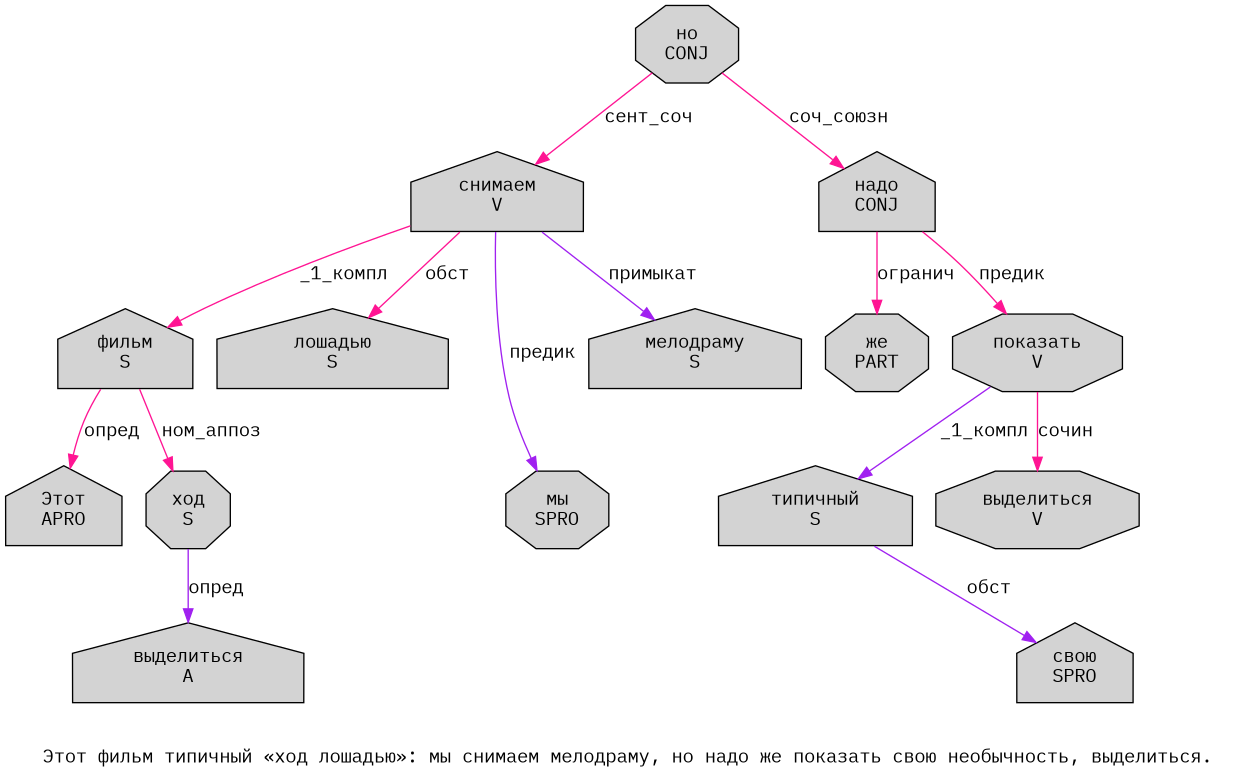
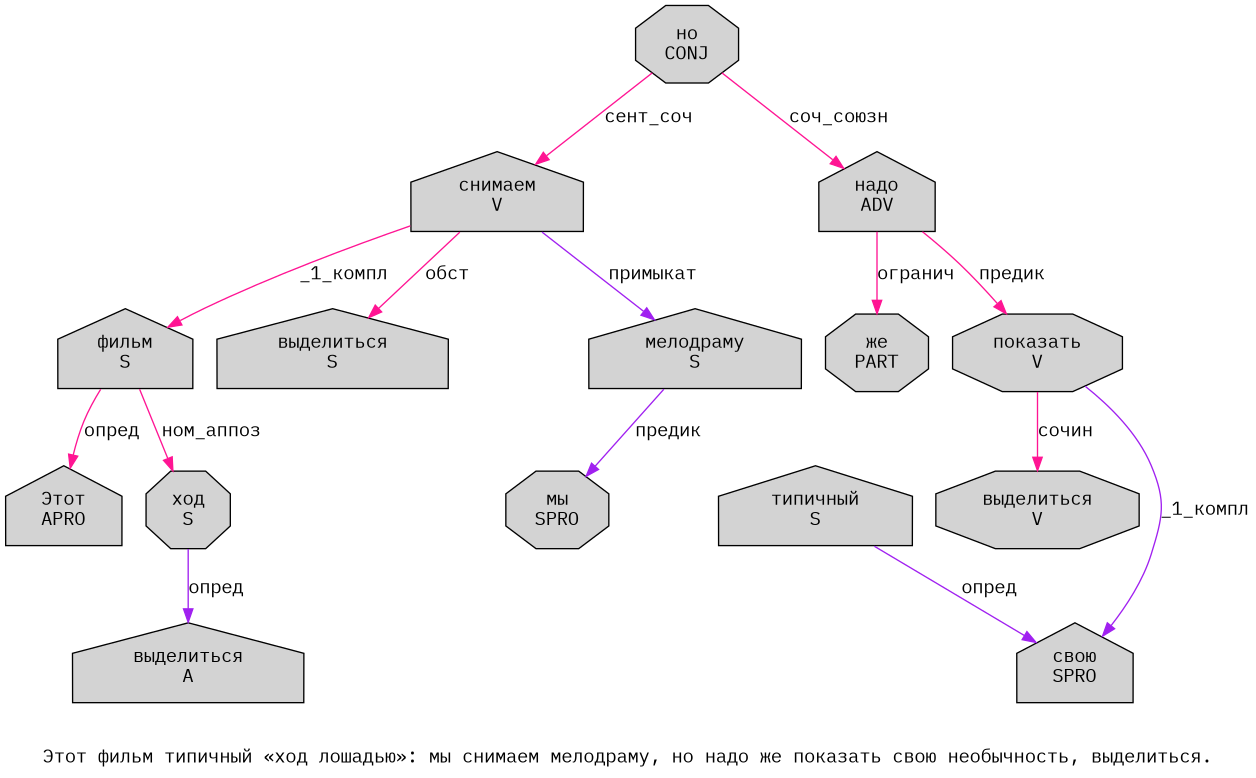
  digraph {
    fontname="IBM Plex Mono"
    label="Этот фильм типичный «ход лошадью»: мы снимаем мелодраму, но надо же показать свою необычность, выделиться."
    node [fillcolor=lightgray fontname="IBM Plex Mono" penwidth=1 shape=house style=filled]
    edge [color=deeppink fontname="IBM Plex Mono"]
    n1 [label="Этот\nAPRO"]
    n2 [label="фильм\nS"]
    n3 [label="ход\nS" shape=octagon]
    n4 [label="выделиться\nA"]
-   n5 [label="лошадью\nS"]
+   n5 [label="выделиться\nS"]
    n6 [label="мы\nSPRO" shape=octagon]
    n7 [label="снимаем\nV"]
    n8 [label="мелодраму\nS"]
    n9 [label="но\nCONJ" shape=octagon]
-   n10 [label="надо\nCONJ"]
+   n10 [label="надо\nADV"]
    n11 [label="же\nPART" shape=octagon]
    n12 [label="показать\nV" shape=octagon]
    n13 [label="типичный\nS"]
    n14 [label="выделиться\nV" shape=octagon]
    n15 [label="свою\nSPRO"]
    n2 -> n1 [label="опред"]
    n2 -> n3 [label="ном_аппоз"]
    n3 -> n4 [color=purple label="опред"]
    n7 -> n2 [label="_1_компл"]
    n7 -> n5 [label="обст"]
-   n7 -> n6 [color=purple label="предик"]
+   n8 -> n6 [color=purple label="предик"]
    n7 -> n8 [color=purple label="примыкат"]
    n9 -> n7 [label="сент_соч"]
    n9 -> n10 [label="соч_союзн"]
    n10 -> n11 [label="огранич"]
    n10 -> n12 [label="предик"]
-   n12 -> n13 [color=purple label="_1_компл"]
+   n12 -> n15 [color=purple label="_1_компл"]
    n12 -> n14 [label="сочин"]
-   n13 -> n15 [color=purple label="обст"]
+   n13 -> n15 [color=purple label="опред"]
  }
